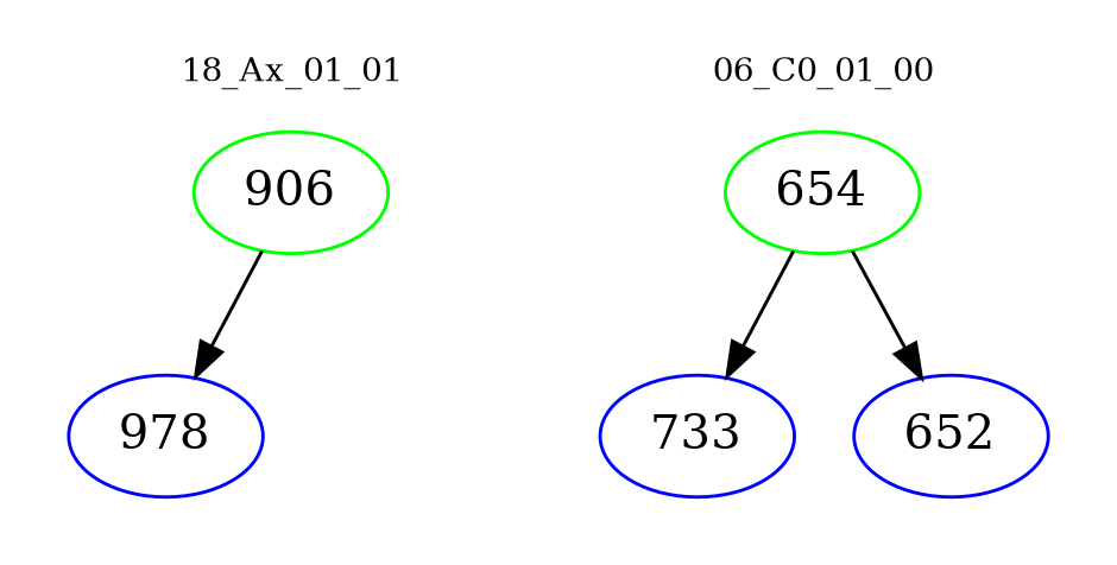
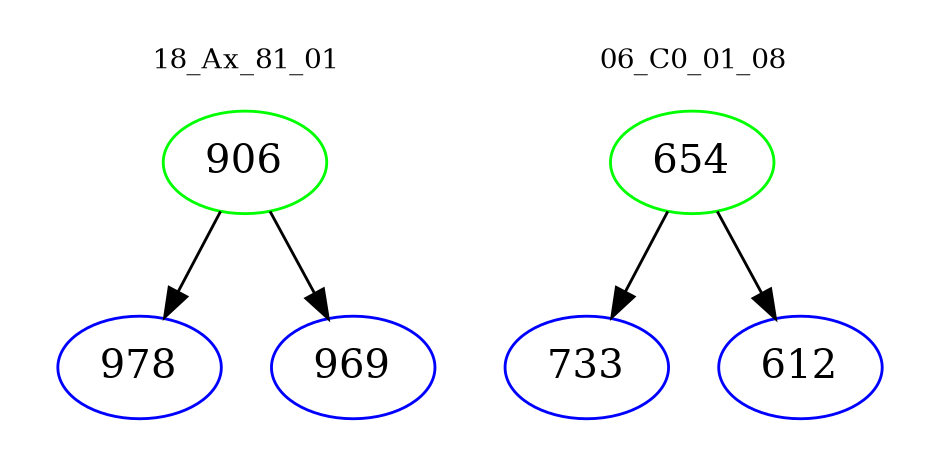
  digraph {
    node [color=blue]
    edge [color=black]
    n1 [color=green label=906]
    n2 [label=978]
+   n3 [label=969]
    n4 [color=green label=654]
    n5 [label=733]
-   n6 [label=652]
+   n6 [label=612]
    subgraph cluster_1 {
      color=white
      fontsize=10
-     label="18_Ax_01_01"
+     label="18_Ax_81_01"
      n1
      n2
+     n3
    }
    subgraph cluster_2 {
      color=white
      fontsize=10
-     label="06_C0_01_00"
+     label="06_C0_01_08"
      n4
      n5
      n6
    }
    n1 -> n2
+   n1 -> n3
    n4 -> n5
    n4 -> n6
  }
